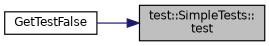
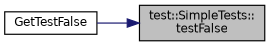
  digraph {
    rankdir=RL
    node [color=black fontname=Helvetica fontsize=10 shape=record style=filled]
-   n1 [fillcolor=grey75 fontcolor=black height=0.2 label="test::SimpleTests::\ltest" width=0.4]
+   n1 [fillcolor=grey75 fontcolor=black height=0.2 label="test::SimpleTests::\ltestFalse" width=0.4]
    n2 [fillcolor=white height=0.2 label=GetTestFalse width=0.4]
    n1 -> n2 [color=midnightblue dir=back fontname=Helvetica fontsize=10 labelfontname=Helvetica labelfontsize=10 style=solid]
  }
